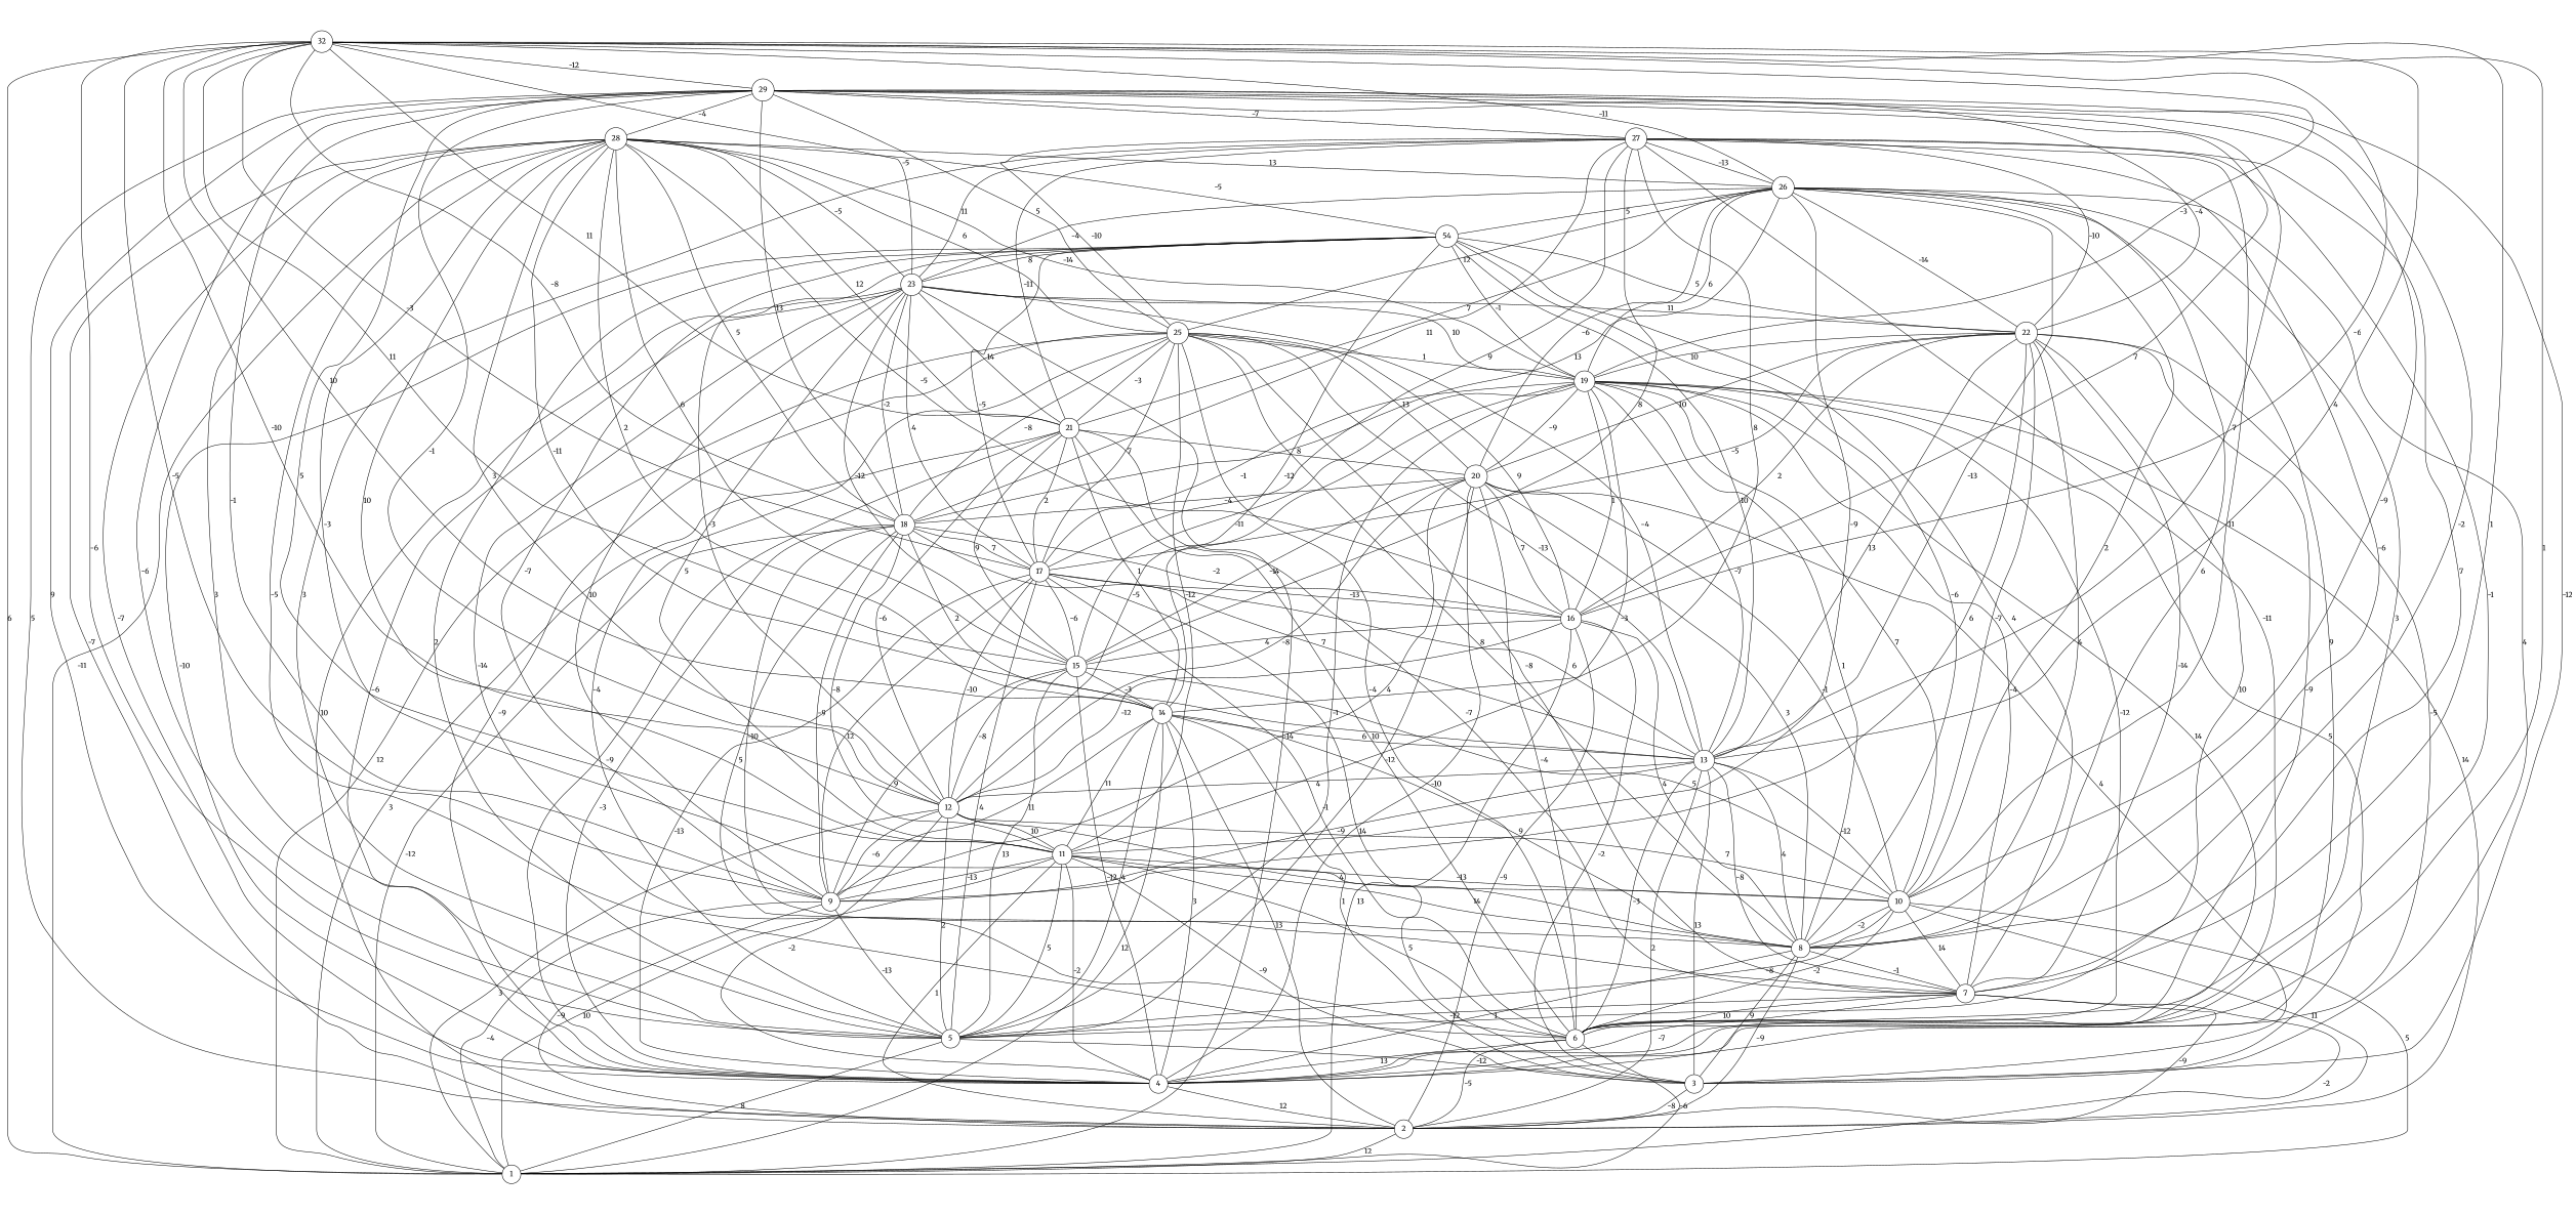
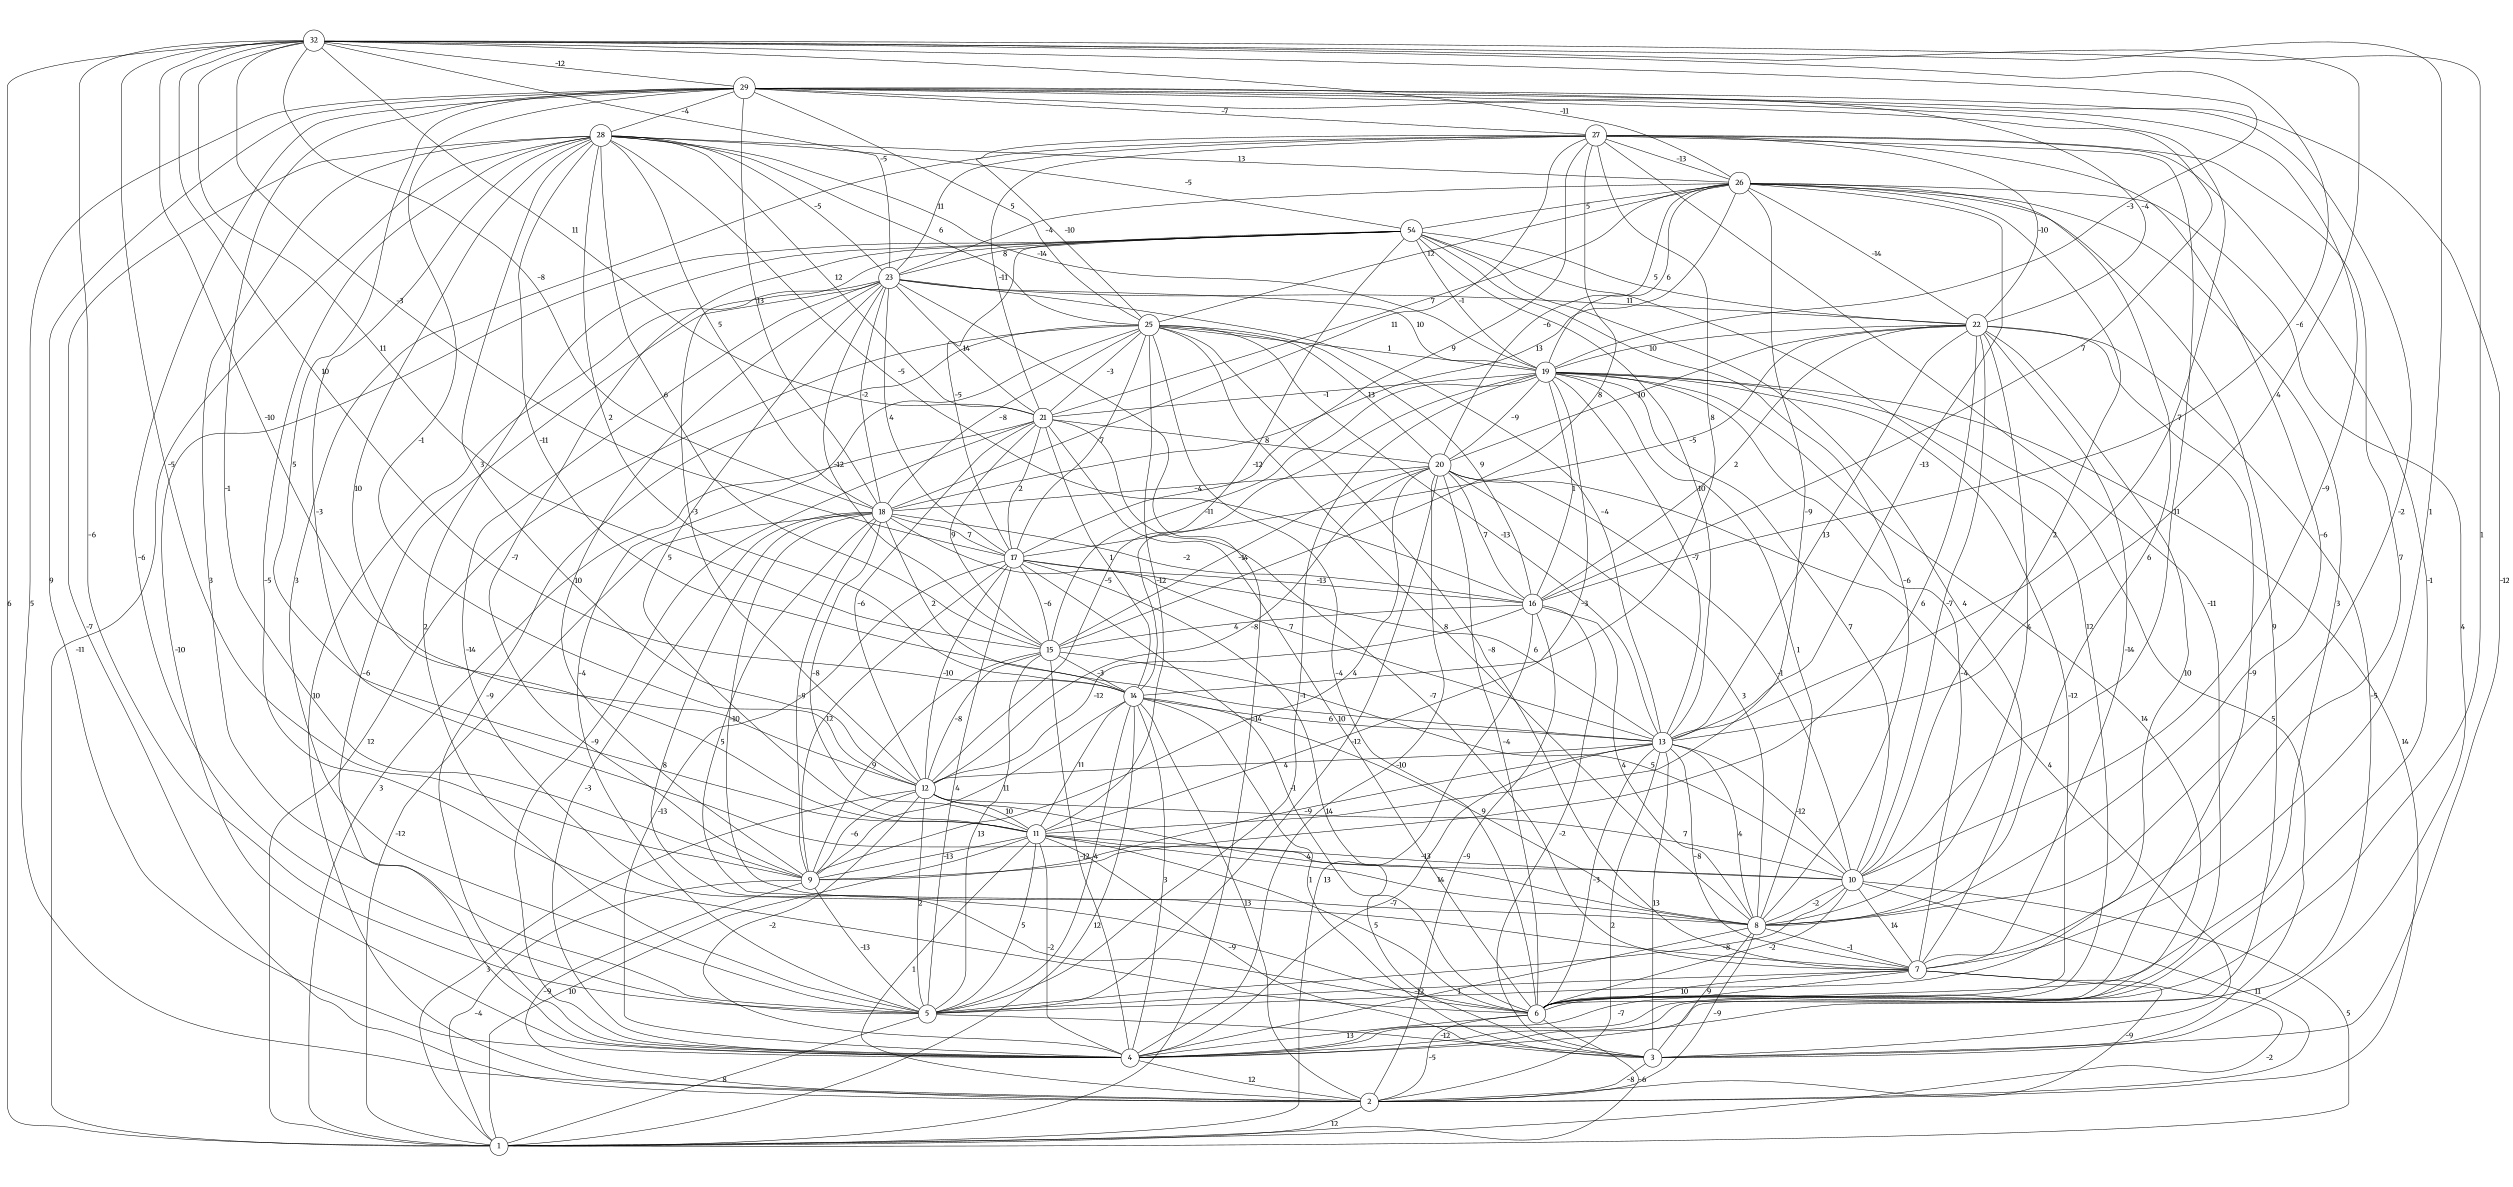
  graph {
    fontname=Merriweather
    node [fontname=Merriweather shape=circle]
    edge [fontname=Merriweather]
    n1 [label=32]
    1
    5
    6
    7
    9
    12
    13
    14
    15
    16
    17
    18
    19
    21
    23
    26
    29
    3
    2
    4
    8
    10
    11
    20
    22
    25
    n28 [label=54]
    27
    28
    n1 -- 1 [label=6]
    n1 -- 5 [label=-6]
    n1 -- 6 [label=1]
    n1 -- 7 [label=1]
    n1 -- 9 [label=-5]
    n1 -- 12 [label=-10]
    n1 -- 13 [label=4]
    n1 -- 14 [label=10]
    n1 -- 15 [label=11]
    n1 -- 16 [label=-6]
    n1 -- 17 [label=-3]
    n1 -- 18 [label=-8]
    n1 -- 19 [label=-3]
    n1 -- 21 [label=11]
    n1 -- 23 [label=-5]
    n1 -- 26 [label=-11]
    n1 -- 29 [label=-12]
    5 -- 1 [label=8]
    5 -- 3 [label=-12]
    6 -- 1 [label=-6]
    6 -- 2 [label=-5]
    6 -- 4 [label=13]
    7 -- 1 [label=-2]
    7 -- 5 [label=-12]
    7 -- 6 [label=10]
    7 -- 2 [label=-9]
    7 -- 4 [label=-7]
    9 -- 1 [label=-4]
    9 -- 5 [label=-13]
    9 -- 2 [label=-9]
    12 -- 1 [label=3]
    12 -- 5 [label=2]
    12 -- 9 [label=-6]
    12 -- 4 [label=-2]
    12 -- 8 [label=4]
    12 -- 10 [label=7]
    12 -- 11 [label=10]
    13 -- 6 [label=-3]
    13 -- 7 [label=-8]
    13 -- 9 [label=-9]
    13 -- 12 [label=4]
    13 -- 3 [label=13]
    13 -- 2 [label=2]
    13 -- 8 [label=4]
    13 -- 10 [label=-12]
    14 -- 1 [label=12]
    14 -- 5 [label=4]
    14 -- 9 [label=11]
    14 -- 13 [label=6]
    14 -- 3 [label=1]
    14 -- 2 [label=13]
    14 -- 4 [label=3]
    14 -- 8 [label=9]
    14 -- 11 [label=11]
    15 -- 5 [label=13]
    15 -- 9 [label=9]
    15 -- 12 [label=-8]
    15 -- 14 [label=-3]
    15 -- 4 [label=-12]
    15 -- 10 [label=5]
    16 -- 1 [label=13]
    16 -- 12 [label=-12]
    16 -- 15 [label=4]
    16 -- 3 [label=-2]
    16 -- 2 [label=-9]
    16 -- 8 [label=4]
    17 -- 5 [label=4]
    17 -- 6 [label=-1]
    17 -- 9 [label=12]
    17 -- 12 [label=-10]
    17 -- 13 [label=6]
    17 -- 15 [label=-6]
    17 -- 16 [label=-13]
    17 -- 3 [label=14]
    17 -- 4 [label=-13]
    18 -- 1 [label=-12]
+   18 -- 6 [label=8]
    18 -- 7 [label=5]
    18 -- 9 [label=-9]
    18 -- 13 [label=7]
    18 -- 14 [label=2]
    18 -- 16 [label=-2]
    18 -- 17 [label=7]
    18 -- 4 [label=-3]
    18 -- 8 [label=-10]
    18 -- 11 [label=-8]
    19 -- 5 [label=-1]
    19 -- 6 [label=-12]
    19 -- 7 [label=-4]
    19 -- 12 [label=-5]
    19 -- 13 [label=-7]
    19 -- 15 [label=-11]
    19 -- 16 [label=1]
-   19 -- 17 [label=-1]
+   19 -- 21 [label=-1]
    19 -- 3 [label=5]
    19 -- 2 [label=14]
    19 -- 4 [label=14]
    19 -- 8 [label=1]
    19 -- 10 [label=7]
    19 -- 11 [label=-3]
    21 -- 1 [label=3]
    21 -- 6 [label=10]
    21 -- 7 [label=-7]
    21 -- 12 [label=-6]
    21 -- 14 [label=1]
    21 -- 15 [label=9]
    21 -- 17 [label=2]
    21 -- 4 [label=-9]
    21 -- 20 [label=8]
    23 -- 1 [label=-14]
    23 -- 6 [label=-14]
    23 -- 9 [label=10]
    23 -- 13 [label=-4]
    23 -- 15 [label=-12]
    23 -- 17 [label=4]
    23 -- 18 [label=-2]
    23 -- 19 [label=10]
    23 -- 21 [label=14]
    23 -- 2 [label=10]
    23 -- 4 [label=-6]
    23 -- 11 [label=5]
    23 -- 22 [label=11]
    26 -- 6 [label=3]
    26 -- 13 [label=-13]
    26 -- 18 [label=13]
    26 -- 19 [label=6]
    26 -- 21 [label=7]
    26 -- 23 [label=-4]
    26 -- 3 [label=4]
    26 -- 4 [label=9]
    26 -- 8 [label=6]
    26 -- 10 [label=2]
    26 -- 11 [label=-9]
    26 -- 20 [label=-6]
    26 -- 22 [label=-14]
    26 -- 25 [label=12]
    26 -- n28 [label=5]
    29 -- 5 [label=-6]
    29 -- 9 [label=-1]
    29 -- 12 [label=-1]
    29 -- 13 [label=7]
    29 -- 16 [label=7]
    29 -- 18 [label=13]
    29 -- 3 [label=-12]
    29 -- 2 [label=5]
    29 -- 4 [label=9]
    29 -- 8 [label=-2]
    29 -- 10 [label=-9]
    29 -- 11 [label=5]
    29 -- 22 [label=-4]
    29 -- 25 [label=5]
    29 -- 27 [label=-7]
    29 -- 28 [label=-4]
    3 -- 2 [label=-8]
    2 -- 1 [label=12]
    4 -- 2 [label=12]
    8 -- 7 [label=-1]
    8 -- 3 [label=9]
    8 -- 2 [label=-9]
    8 -- 4 [label=1]
    10 -- 1 [label=5]
    10 -- 5 [label=-8]
    10 -- 6 [label=-2]
    10 -- 7 [label=14]
    10 -- 2 [label=11]
    10 -- 8 [label=-2]
    11 -- 1 [label=10]
    11 -- 5 [label=5]
    11 -- 6 [label=5]
    11 -- 9 [label=-13]
    11 -- 3 [label=-9]
    11 -- 2 [label=1]
    11 -- 4 [label=-2]
    11 -- 8 [label=14]
    11 -- 10 [label=-13]
    20 -- 5 [label=-12]
    20 -- 6 [label=-4]
    20 -- 9 [label=4]
    20 -- 12 [label=-8]
    20 -- 15 [label=-14]
    20 -- 16 [label=7]
    20 -- 18 [label=-4]
    20 -- 19 [label=-9]
    20 -- 3 [label=4]
    20 -- 4 [label=-10]
    20 -- 8 [label=3]
    20 -- 10 [label=-1]
    22 -- 5 [label=10]
    22 -- 6 [label=-9]
    22 -- 7 [label=-14]
    22 -- 9 [label=6]
    22 -- 13 [label=13]
    22 -- 16 [label=2]
    22 -- 17 [label=-5]
    22 -- 19 [label=10]
    22 -- 4 [label=-5]
    22 -- 8 [label=4]
    22 -- 10 [label=-7]
    22 -- 20 [label=10]
    25 -- 1 [label=12]
    25 -- 5 [label=-4]
    25 -- 6 [label=-4]
    25 -- 7 [label=-8]
    25 -- 13 [label=-13]
    25 -- 16 [label=9]
    25 -- 17 [label=7]
    25 -- 18 [label=-8]
    25 -- 19 [label=1]
    25 -- 21 [label=-3]
    25 -- 4 [label=-9]
    25 -- 8 [label=8]
    25 -- 11 [label=-12]
    25 -- 20 [label=13]
    n28 -- 5 [label=2]
+   n28 -- 6 [label=12]
    n28 -- 7 [label=4]
    n28 -- 9 [label=-7]
    n28 -- 12 [label=-3]
    n28 -- 13 [label=10]
    n28 -- 14 [label=-12]
    n28 -- 17 [label=-5]
    n28 -- 19 [label=-1]
    n28 -- 23 [label=8]
    n28 -- 4 [label=-10]
    n28 -- 8 [label=-6]
    n28 -- 22 [label=5]
    27 -- 5 [label=3]
    27 -- 6 [label=-1]
    27 -- 7 [label=7]
    27 -- 14 [label=8]
    27 -- 15 [label=8]
    27 -- 17 [label=9]
    27 -- 18 [label=11]
    27 -- 21 [label=-11]
    27 -- 23 [label=11]
    27 -- 26 [label=-13]
    27 -- 4 [label=-11]
    27 -- 8 [label=-6]
    27 -- 10 [label=11]
    27 -- 22 [label=-10]
    27 -- 25 [label=-10]
    28 -- 1 [label=-11]
    28 -- 5 [label=3]
    28 -- 6 [label=-5]
    28 -- 12 [label=3]
    28 -- 13 [label=-11]
    28 -- 14 [label=2]
    28 -- 15 [label=6]
    28 -- 16 [label=-5]
    28 -- 18 [label=5]
    28 -- 19 [label=-14]
    28 -- 21 [label=12]
    28 -- 23 [label=-5]
    28 -- 26 [label=13]
    28 -- 2 [label=-7]
-   28 -- 4 [label=-7]
+   13 -- 4 [label=-7]
    28 -- 10 [label=-3]
    28 -- 11 [label=10]
    28 -- 25 [label=6]
    28 -- n28 [label=-5]
  }
